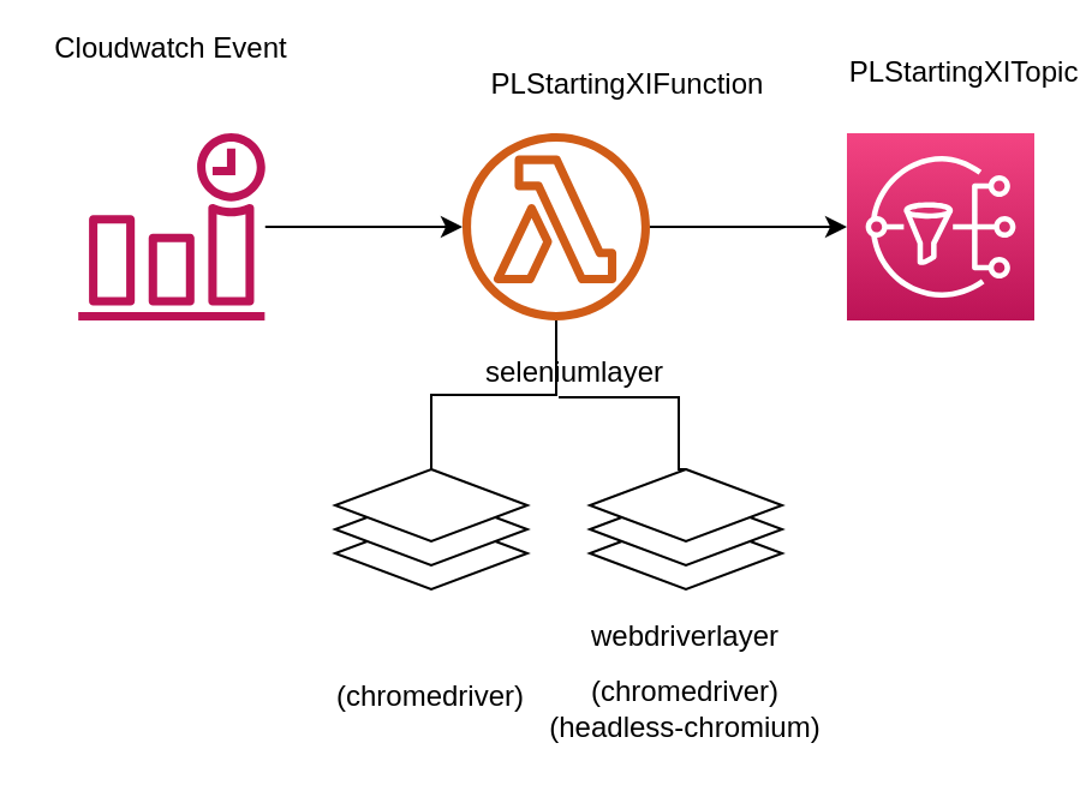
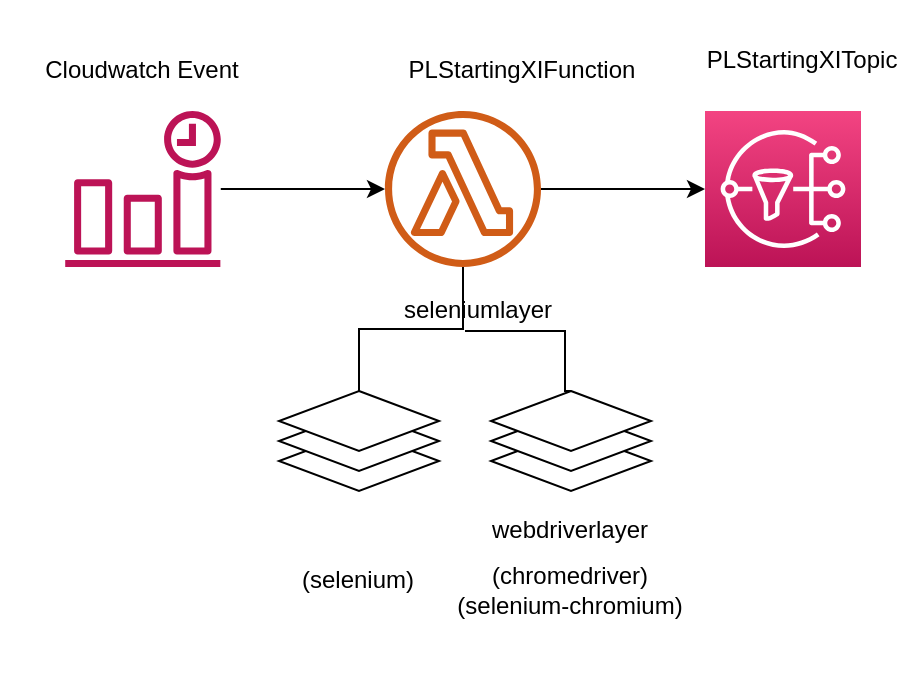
  <mxCell id="0" />
  <mxCell id="1" parent="0" />
  <mxCell id="2" style="edgeStyle=orthogonalEdgeStyle;rounded=0;orthogonalLoop=1;jettySize=auto;html=1;" parent="1" source="3" target="7" edge="1"><mxGeometry relative="1" as="geometry"><mxPoint x="122" y="165" as="targetPoint" /></mxGeometry></mxCell>
  <mxCell id="3" value="" style="outlineConnect=0;fontColor=#232F3E;gradientColor=none;fillColor=#BC1356;strokeColor=none;dashed=0;verticalLabelPosition=bottom;verticalAlign=top;align=center;html=1;fontSize=12;fontStyle=0;aspect=fixed;pointerEvents=1;shape=mxgraph.aws4.event_time_based;" parent="1" vertex="1"><mxGeometry x="32" y="55" width="78" height="78" as="geometry" /></mxCell>
  <mxCell id="4" value="" style="points=[[0,0,0],[0.25,0,0],[0.5,0,0],[0.75,0,0],[1,0,0],[0,1,0],[0.25,1,0],[0.5,1,0],[0.75,1,0],[1,1,0],[0,0.25,0],[0,0.5,0],[0,0.75,0],[1,0.25,0],[1,0.5,0],[1,0.75,0]];outlineConnect=0;fontColor=#232F3E;gradientColor=#F34482;gradientDirection=north;fillColor=#BC1356;strokeColor=#ffffff;dashed=0;verticalLabelPosition=bottom;verticalAlign=top;align=center;html=1;fontSize=12;fontStyle=0;aspect=fixed;shape=mxgraph.aws4.resourceIcon;resIcon=mxgraph.aws4.sns;" parent="1" vertex="1"><mxGeometry x="352" y="55" width="78" height="78" as="geometry" /></mxCell>
  <mxCell id="5" value="" style="rhombus;whiteSpace=wrap;html=1;" parent="1" vertex="1"><mxGeometry x="139" y="215" width="80" height="30" as="geometry" /></mxCell>
  <mxCell id="6" value="" style="rhombus;whiteSpace=wrap;html=1;" parent="1" vertex="1"><mxGeometry x="245" y="215" width="80" height="30" as="geometry" /></mxCell>
  <mxCell id="7" value="" style="outlineConnect=0;fontColor=#232F3E;gradientColor=none;fillColor=#D05C17;strokeColor=none;dashed=0;verticalLabelPosition=bottom;verticalAlign=top;align=center;html=1;fontSize=12;fontStyle=0;aspect=fixed;pointerEvents=1;shape=mxgraph.aws4.lambda_function;" parent="1" vertex="1"><mxGeometry x="192" y="55" width="78" height="78" as="geometry" /></mxCell>
  <mxCell id="8" value="" style="endArrow=classic;html=1;" parent="1" source="7" target="4" edge="1"><mxGeometry width="50" height="50" relative="1" as="geometry"><mxPoint x="192" y="315" as="sourcePoint" /><mxPoint x="242" y="265" as="targetPoint" /></mxGeometry></mxCell>
  <mxCell id="9" value="" style="rhombus;whiteSpace=wrap;html=1;" parent="1" vertex="1"><mxGeometry x="139" y="205" width="80" height="30" as="geometry" /></mxCell>
  <mxCell id="10" value="" style="rhombus;whiteSpace=wrap;html=1;" parent="1" vertex="1"><mxGeometry x="139" y="195" width="80" height="30" as="geometry" /></mxCell>
  <mxCell id="11" value="" style="rhombus;whiteSpace=wrap;html=1;" parent="1" vertex="1"><mxGeometry x="245" y="205" width="80" height="30" as="geometry" /></mxCell>
  <mxCell id="12" value="" style="rhombus;whiteSpace=wrap;html=1;" parent="1" vertex="1"><mxGeometry x="245" y="195" width="80" height="30" as="geometry" /></mxCell>
  <mxCell id="13" value="" style="endArrow=none;html=1;exitX=0.5;exitY=0;exitDx=0;exitDy=0;labelBorderColor=none;edgeStyle=orthogonalEdgeStyle;rounded=0;" parent="1" source="10" target="7" edge="1"><mxGeometry width="50" height="50" relative="1" as="geometry"><mxPoint x="192" y="315" as="sourcePoint" /><mxPoint x="242" y="265" as="targetPoint" /></mxGeometry></mxCell>
  <mxCell id="14" value="" style="endArrow=none;html=1;entryX=0.5;entryY=0;entryDx=0;entryDy=0;edgeStyle=orthogonalEdgeStyle;rounded=0;" parent="1" target="12" edge="1"><mxGeometry width="50" height="50" relative="1" as="geometry"><mxPoint x="232" y="165" as="sourcePoint" /><mxPoint x="310" y="155" as="targetPoint" /><Array as="points"><mxPoint x="282" y="165" /></Array></mxGeometry></mxCell>
- <mxCell id="15" value="(chromedriver)&lt;br&gt;(headless-chromium)" style="text;html=1;strokeColor=none;fillColor=none;align=center;verticalAlign=middle;whiteSpace=wrap;rounded=0;" parent="1" vertex="1"><mxGeometry x="225" y="275" width="120" height="40" as="geometry" /></mxCell>
+ <mxCell id="15" value="(chromedriver)&lt;br&gt;(selenium-chromium)" style="text;html=1;strokeColor=none;fillColor=none;align=center;verticalAlign=middle;whiteSpace=wrap;rounded=0;" parent="1" vertex="1"><mxGeometry x="225" y="275" width="120" height="40" as="geometry" /></mxCell>
  <mxCell id="16" value="webdriverlayer" style="text;html=1;strokeColor=none;fillColor=none;align=center;verticalAlign=middle;whiteSpace=wrap;rounded=0;" parent="1" vertex="1"><mxGeometry x="265" y="255" width="40" height="20" as="geometry" /></mxCell>
  <mxCell id="17" value="seleniumlayer" style="text;html=1;strokeColor=none;fillColor=none;align=center;verticalAlign=middle;whiteSpace=wrap;rounded=0;" parent="1" vertex="1"><mxGeometry x="219" y="145" width="40" height="20" as="geometry" /></mxCell>
- <mxCell id="18" value="(chromedriver)" style="text;html=1;strokeColor=none;fillColor=none;align=center;verticalAlign=middle;whiteSpace=wrap;rounded=0;" parent="1" vertex="1"><mxGeometry x="119" y="275" width="120" height="30" as="geometry" /></mxCell>
+ <mxCell id="18" value="(selenium)" style="text;html=1;strokeColor=none;fillColor=none;align=center;verticalAlign=middle;whiteSpace=wrap;rounded=0;" parent="1" vertex="1"><mxGeometry x="119" y="275" width="120" height="30" as="geometry" /></mxCell>
  <mxCell id="19" value="PLStartingXIFunction" style="text;html=1;strokeColor=none;fillColor=none;align=center;verticalAlign=middle;whiteSpace=wrap;rounded=0;" parent="1" vertex="1"><mxGeometry x="241" y="25" width="40" height="20" as="geometry" /></mxCell>
  <mxCell id="20" value="PLStartingXITopic" style="text;html=1;strokeColor=none;fillColor=none;align=center;verticalAlign=middle;whiteSpace=wrap;rounded=0;" parent="1" vertex="1"><mxGeometry x="381" y="20" width="40" height="20" as="geometry" /></mxCell>
- <mxCell id="21" value="Cloudwatch Event" style="text;html=1;strokeColor=none;fillColor=none;align=center;verticalAlign=middle;whiteSpace=wrap;rounded=0;" parent="1" vertex="1"><mxGeometry x="20.25" y="10" width="101.5" height="20" as="geometry" /></mxCell>
+ <mxCell id="21" value="Cloudwatch Event" style="text;html=1;strokeColor=none;fillColor=none;align=center;verticalAlign=middle;whiteSpace=wrap;rounded=0;" parent="1" vertex="1"><mxGeometry x="20.25" y="25" width="101.5" height="20" as="geometry" /></mxCell>
